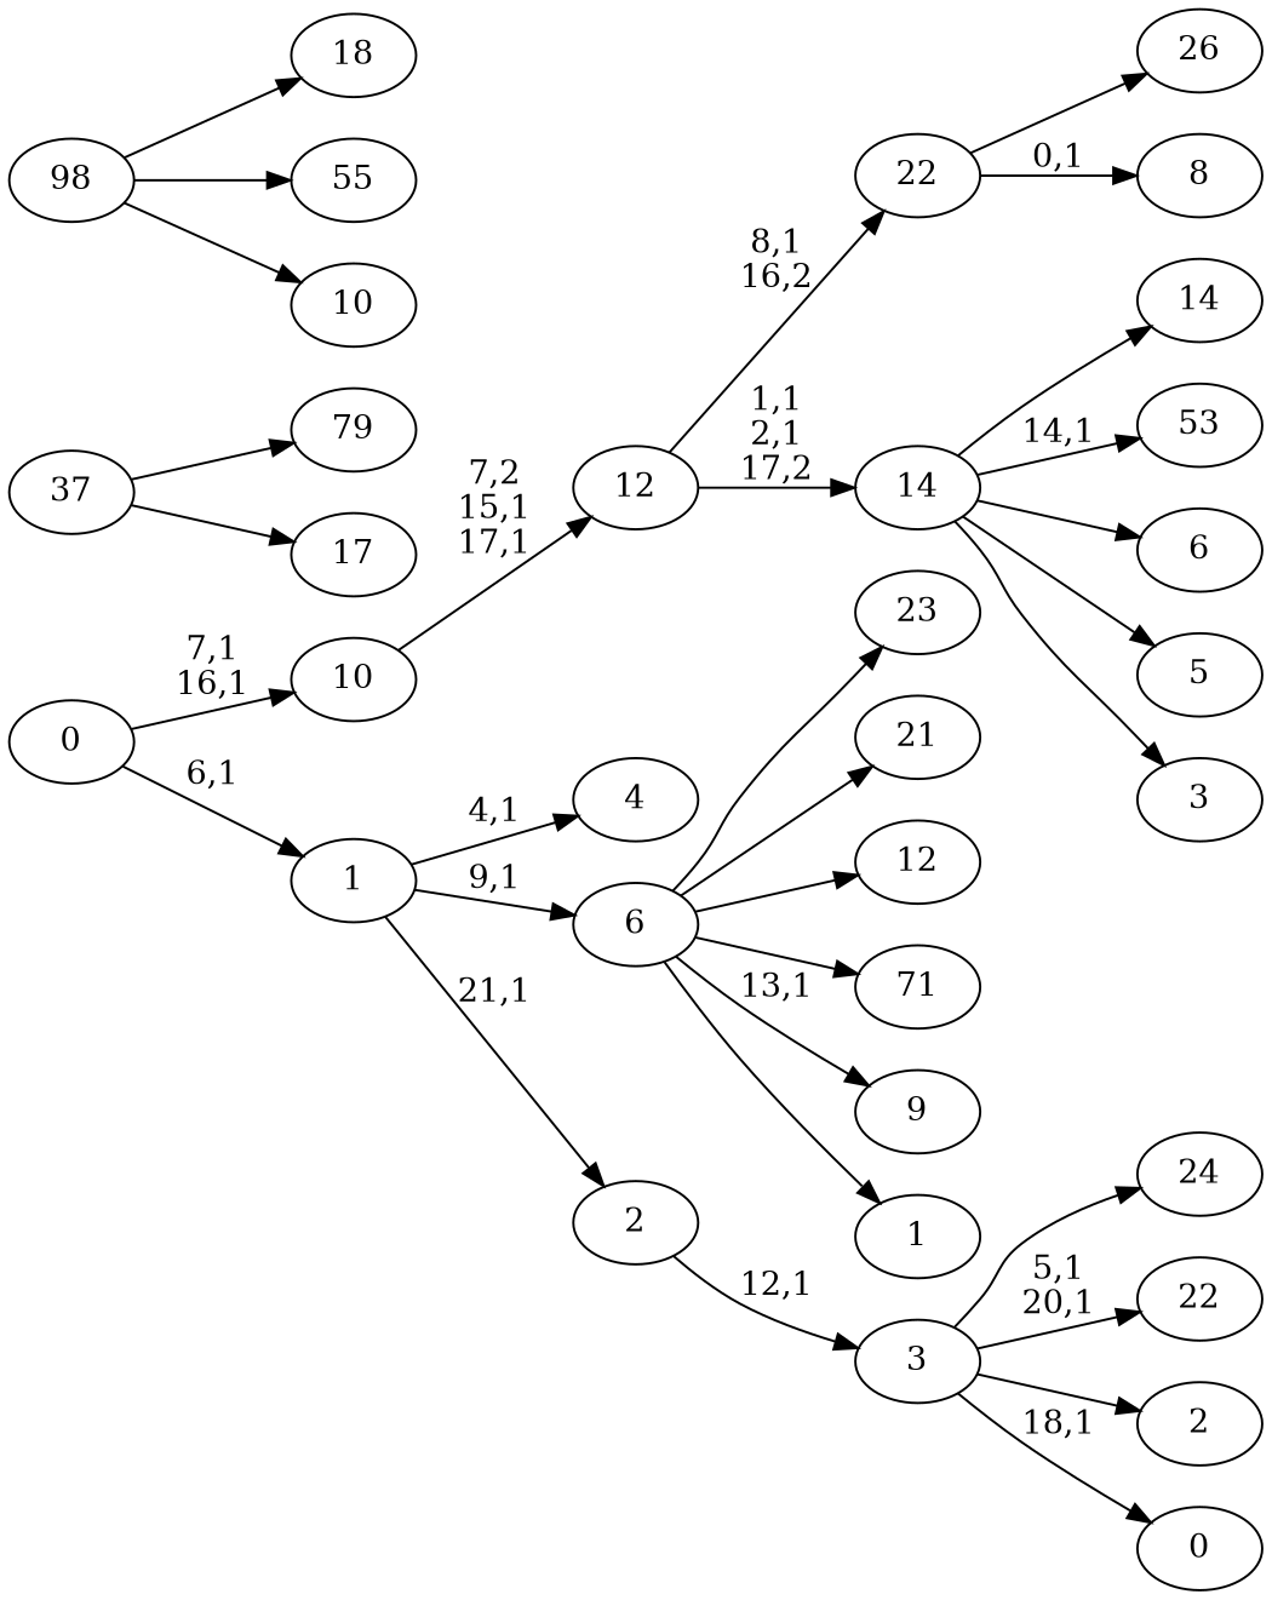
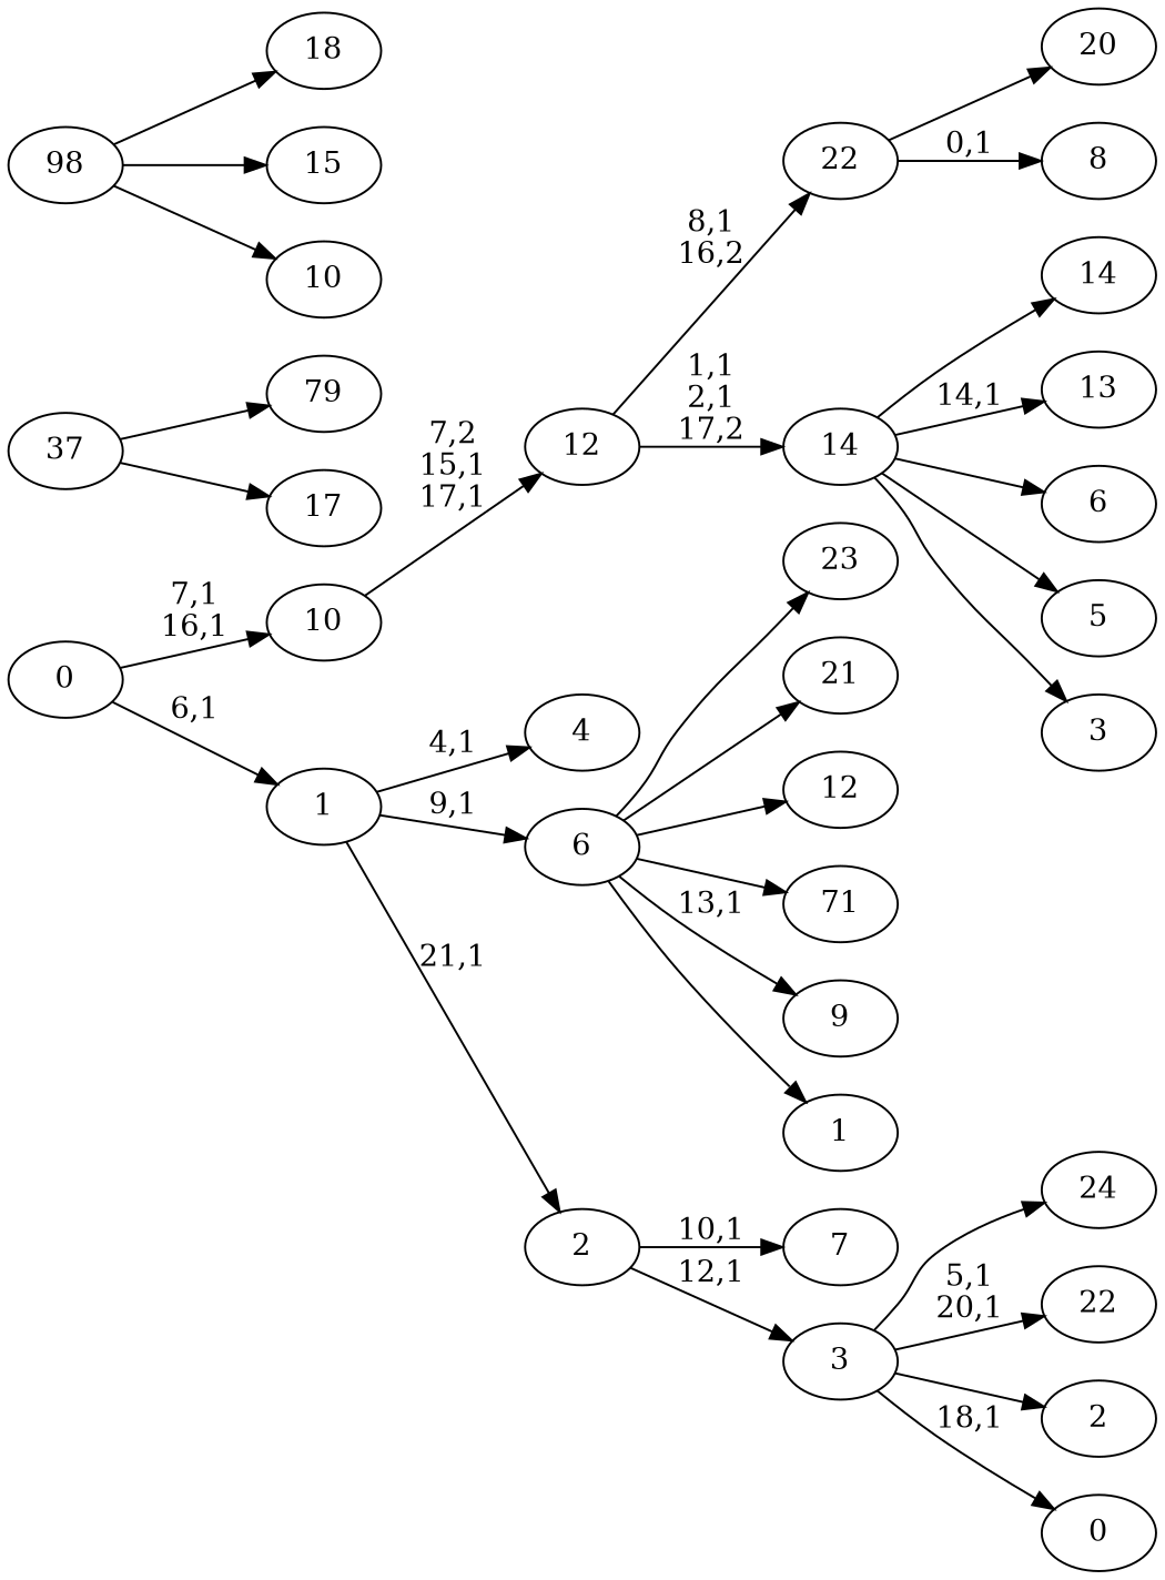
  digraph {
    rankdir=LR
    n1 [label=24]
    n2 [label=23]
    n3 [label=22]
    n4 [label=21]
-   n5 [label=26]
+   n5 [label=20]
    n6 [label=79]
    n7 [label=18]
    n8 [label=17]
    37
-   n10 [label=55]
+   n10 [label=15]
    n11 [label=14]
-   n12 [label=53]
+   n12 [label=13]
    n13 [label=12]
    n14 [label=71]
    n15 [label=10]
    n16 [label=98]
    n17 [label=9]
    n18 [label=8]
    22
+   n20 [label=7]
    n21 [label=6]
    n22 [label=5]
    n23 [label=4]
    n24 [label=3]
    14
    12
    10
    n28 [label=2]
    n29 [label=1]
    6
    n31 [label=0]
    3
    2
    1
    0
    37 -> n6
    37 -> n8
    n16 -> n7
    n16 -> n10
    n16 -> n15
    22 -> n5
    22 -> n18 [label="0,1"]
    14 -> n11
    14 -> n12 [label="14,1"]
    14 -> n21
    14 -> n22
    14 -> n24
    12 -> 22 [label="8,1\n16,2"]
    12 -> 14 [label="1,1\n2,1\n17,2"]
    10 -> 12 [label="7,2\n15,1\n17,1"]
    6 -> n2
    6 -> n4
    6 -> n13
    6 -> n14
    6 -> n17 [label="13,1"]
    6 -> n29
    3 -> n1
    3 -> n3 [label="5,1\n20,1"]
    3 -> n28
    3 -> n31 [label="18,1"]
+   2 -> n20 [label="10,1"]
    2 -> 3 [label="12,1"]
    1 -> n23 [label="4,1"]
    1 -> 6 [label="9,1"]
    1 -> 2 [label="21,1"]
    0 -> 10 [label="7,1\n16,1"]
    0 -> 1 [label="6,1"]
  }
